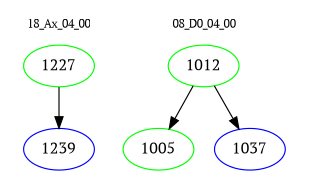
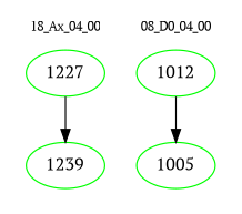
  digraph {
    fontname="PT Serif"
    node [color=green fontname="PT Serif"]
    edge [color=black fontname="PT Serif"]
    n1 [label=1227]
-   n2 [color=blue label=1239]
+   n2 [label=1239]
    n3 [label=1012]
    n4 [label=1005]
-   n5 [color=blue label=1037]
    subgraph cluster_1 {
      color=white
      fontsize=10
      label="18_Ax_04_00"
      n1
      n2
    }
    subgraph cluster_2 {
      color=white
      fontsize=10
      label="08_D0_04_00"
      n3
      n4
-     n5
    }
    n1 -> n2
    n3 -> n4
-   n3 -> n5
  }
